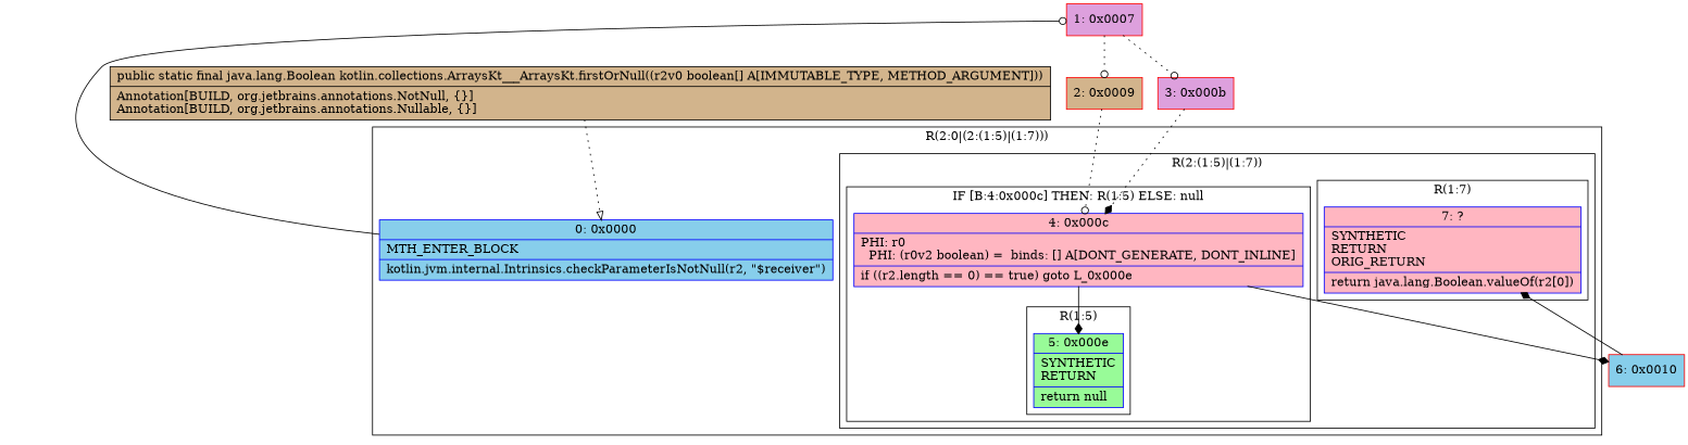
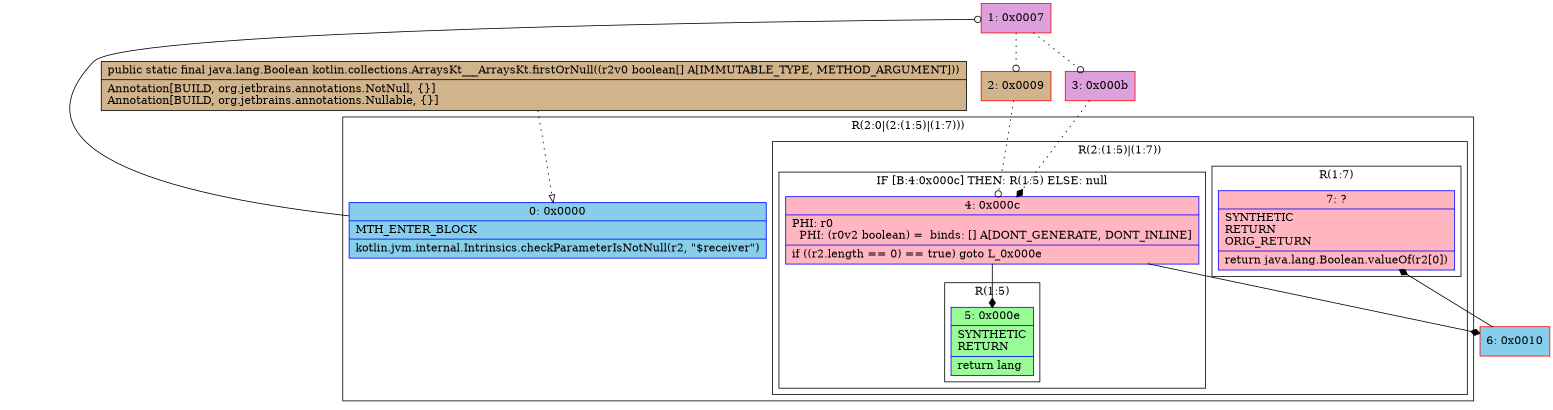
  digraph {
    node [color=blue fillcolor=lightpink shape=record style=filled]
    edge [arrowhead=diamond style=dotted]
-   n1 [fillcolor=palegreen label="{5\:\ 0x000e|SYNTHETIC\lRETURN\l|return null\l}"]
+   n1 [fillcolor=palegreen label="{5\:\ 0x000e|SYNTHETIC\lRETURN\l|return lang\l}"]
    n2 [label="{4\:\ 0x000c|PHI: r0 \l  PHI: (r0v2 boolean) =  binds: [] A[DONT_GENERATE, DONT_INLINE]\l|if ((r2.length == 0) == true) goto L_0x000e\l}"]
    n3 [label="{7\:\ ?|SYNTHETIC\lRETURN\lORIG_RETURN\l|return java.lang.Boolean.valueOf(r2[0])\l}"]
    n4 [fillcolor=skyblue label="{0\:\ 0x0000|MTH_ENTER_BLOCK\l|kotlin.jvm.internal.Intrinsics.checkParameterIsNotNull(r2, \"$receiver\")\l}"]
    n5 [color=red fillcolor=skyblue label="{6\:\ 0x0010}"]
    n6 [color=red fillcolor=plum label="{1\:\ 0x0007}"]
    n7 [color=red fillcolor=tan label="{2\:\ 0x0009}"]
    n8 [color=red fillcolor=plum label="{3\:\ 0x000b}"]
    n9 [fillcolor=tan label="{public static final java.lang.Boolean kotlin.collections.ArraysKt___ArraysKt.firstOrNull((r2v0 boolean[] A[IMMUTABLE_TYPE, METHOD_ARGUMENT]))  | Annotation[BUILD, org.jetbrains.annotations.NotNull, \{\}]\lAnnotation[BUILD, org.jetbrains.annotations.Nullable, \{\}]\l}" color=""]
    subgraph cluster_1 {
      label="R(2:0|(2:(1:5)|(1:7)))"
      n4
      subgraph cluster_2 {
        label="R(2:(1:5)|(1:7))"
        subgraph cluster_3 {
          label="IF [B:4:0x000c] THEN: R(1:5) ELSE: null"
          n2
          subgraph cluster_4 {
            label="R(1:5)"
            n1
          }
        }
        subgraph cluster_5 {
          label="R(1:7)"
          n3
        }
      }
    }
    n2 -> n1 [style=solid]
    n2 -> n5 [style=solid]
    n4 -> n6 [arrowhead=odot style=solid]
    n5 -> n3 [style=solid]
    n6 -> n7 [arrowhead=odot]
    n6 -> n8 [arrowhead=odot]
    n7 -> n2 [arrowhead=odot]
    n8 -> n2
    n9 -> n4 [arrowhead=onormal]
  }
